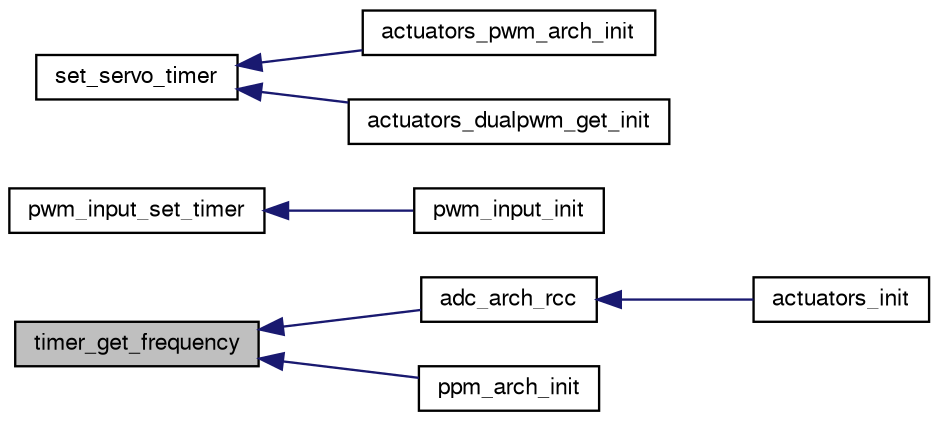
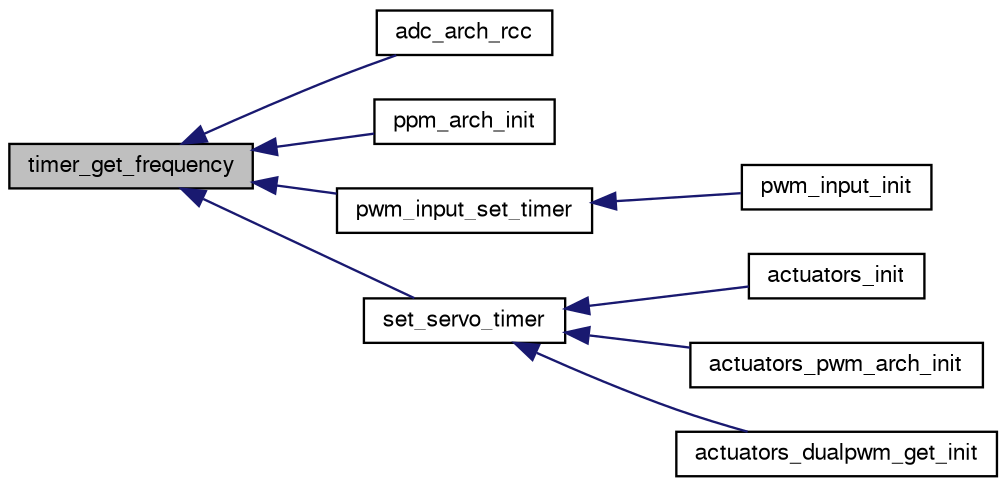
  digraph {
    rankdir=LR
    node [color=black fillcolor=white fontname=FreeSans fontsize=10 shape=record style=filled]
    edge [color=midnightblue dir=back fontname=FreeSans fontsize=10 labelfontname=FreeSans labelfontsize=10 style=solid]
    n1 [fillcolor=grey75 fontcolor=black height=0.2 label=timer_get_frequency width=0.4]
    n2 [height=0.2 label=adc_arch_rcc width=0.4]
    n3 [height=0.2 label=ppm_arch_init width=0.4]
    n4 [height=0.2 label=pwm_input_set_timer width=0.4]
    n5 [height=0.2 label=set_servo_timer width=0.4]
    n6 [height=0.2 label=actuators_init width=0.4]
    n7 [height=0.2 label=pwm_input_init width=0.4]
    n8 [height=0.2 label=actuators_pwm_arch_init width=0.4]
    n9 [height=0.2 label=actuators_dualpwm_get_init width=0.4]
    n1 -> n2
    n1 -> n3
-   n2 -> n6
+   n1 -> n4
+   n1 -> n5
+   n5 -> n6
    n4 -> n7
    n5 -> n8
    n5 -> n9
  }
